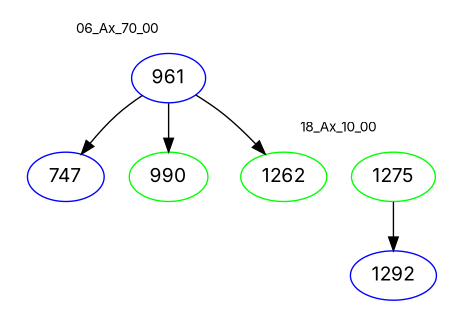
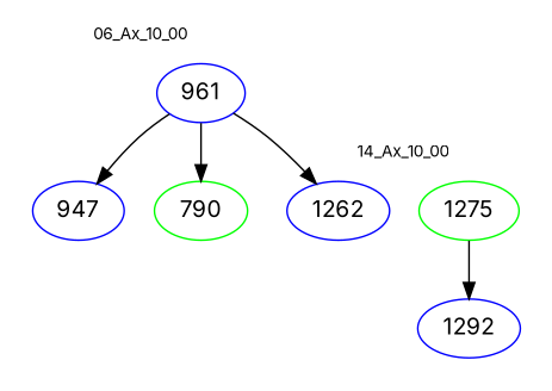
  digraph {
    fontname=Inter
    node [color=green fontname=Inter]
    edge [color=black fontname=Inter]
    n1 [label=1275]
-   n2 [label=1262]
+   n2 [color=blue label=1262]
    n3 [color=blue label=1292]
    n4 [color=blue label=961]
-   n5 [color=blue label=747]
-   n6 [label=990]
+   n5 [color=blue label=947]
+   n6 [label=790]
    subgraph cluster_1 {
      color=white
      fontsize=10
-     label="18_Ax_10_00"
+     label="14_Ax_10_00"
      n1
      n2
      n3
    }
    subgraph cluster_2 {
      color=white
      fontsize=10
-     label="06_Ax_70_00"
+     label="06_Ax_10_00"
      n4
      n5
      n6
    }
    n1 -> n3
    n4 -> n2
    n4 -> n5
    n4 -> n6
  }
